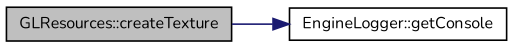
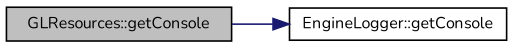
  digraph {
    rankdir=LR
    fontname=Nunito
    node [color=black fontname=Nunito fontsize=10 shape=record style=filled]
-   n1 [fillcolor=grey75 fontcolor=black height=0.2 label="GLResources::createTexture" width=0.4]
+   n1 [fillcolor=grey75 fontcolor=black height=0.2 label="GLResources::getConsole" width=0.4]
    n2 [fillcolor=white height=0.2 label="EngineLogger::getConsole" width=0.4]
    n1 -> n2 [color=midnightblue fontname=Nunito fontsize=10 labelfontname=Helvetica labelfontsize=10 style=solid]
  }
